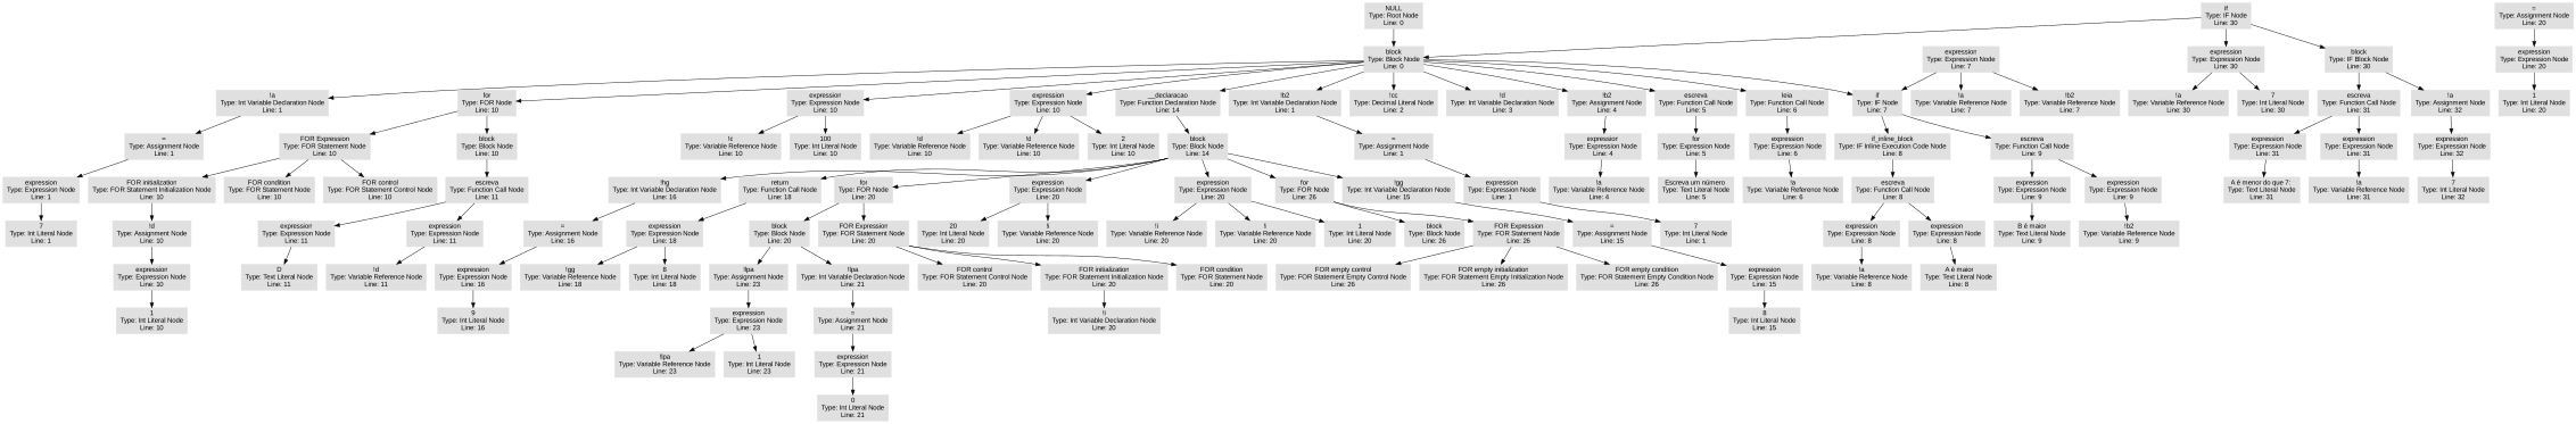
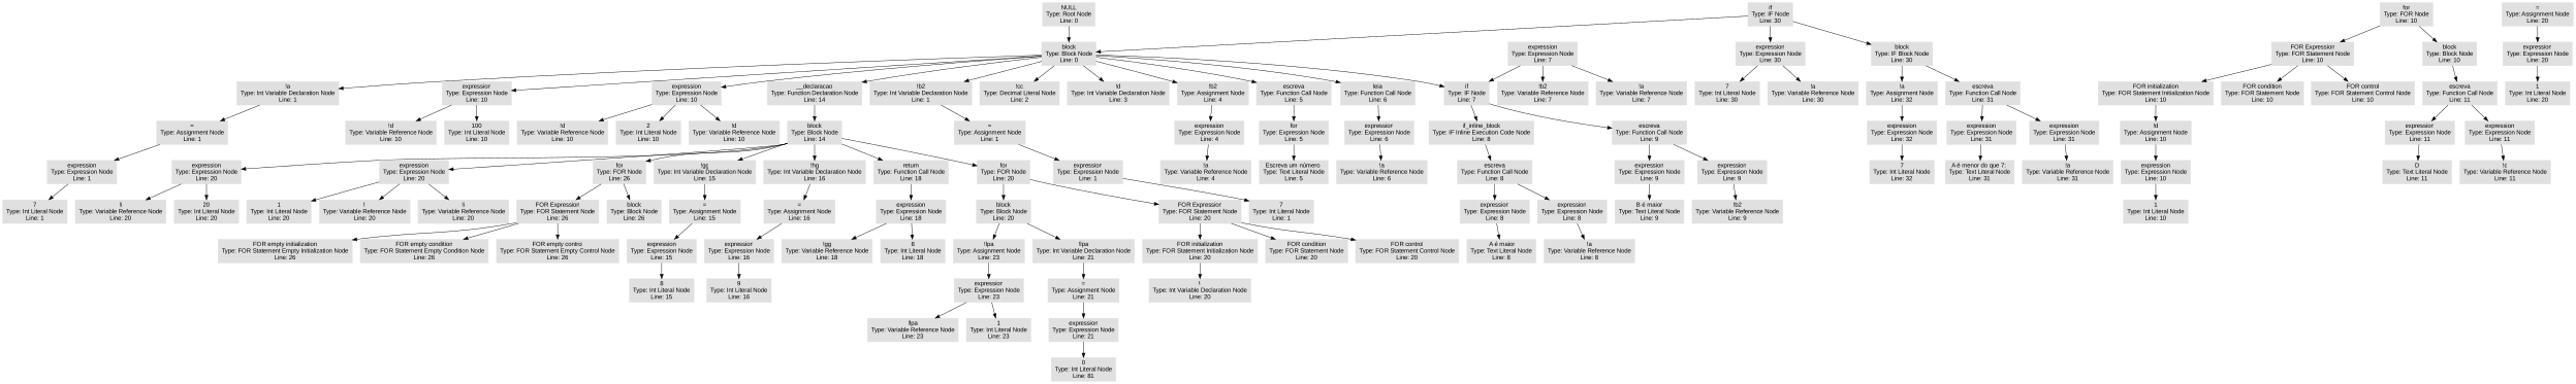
  digraph {
    fontname="Liberation Sans"
    node [color="#E0E0E0" fontname="Liberation Sans" shape=box style=filled]
    edge [fontname="Liberation Sans"]
    n1 [label="NULL\nType: Root Node\nLine: 0"]
    n2 [label="block\nType: Block Node\nLine: 0"]
    n3 [label="!a\nType: Int Variable Declaration Node\nLine: 1"]
    n4 [label="!b2\nType: Int Variable Declaration Node\nLine: 1"]
    n5 [label="!cc\nType: Decimal Literal Node\nLine: 2"]
    n6 [label="!d\nType: Int Variable Declaration Node\nLine: 3"]
    n7 [label="!b2\nType: Assignment Node\nLine: 4"]
    n8 [label="escreva\nType: Function Call Node\nLine: 5"]
    n9 [label="leia\nType: Function Call Node\nLine: 6"]
    n10 [label="if\nType: IF Node\nLine: 7"]
    n11 [label="for\nType: FOR Node\nLine: 10"]
    n12 [label="expression\nType: Expression Node\nLine: 10"]
    n13 [label="expression\nType: Expression Node\nLine: 10"]
    n14 [label="__declaracao\nType: Function Declaration Node\nLine: 14"]
    n15 [label="=\nType: Assignment Node\nLine: 1"]
    n16 [label="=\nType: Assignment Node\nLine: 1"]
    n17 [label="expression\nType: Expression Node\nLine: 4"]
    n18 [label="for\nType: Expression Node\nLine: 5"]
    n19 [label="expression\nType: Expression Node\nLine: 6"]
    n20 [label="if_inline_block\nType: IF Inline Execution Code Node\nLine: 8"]
    n21 [label="escreva\nType: Function Call Node\nLine: 9"]
    n22 [label="FOR Expression\nType: FOR Statement Node\nLine: 10"]
    n23 [label="block\nType: Block Node\nLine: 10"]
    n24 [label="!d\nType: Variable Reference Node\nLine: 10"]
    n25 [label="100\nType: Int Literal Node\nLine: 10"]
    n26 [label="!d\nType: Variable Reference Node\nLine: 10"]
    n27 [label="!d\nType: Variable Reference Node\nLine: 10"]
    n28 [label="2\nType: Int Literal Node\nLine: 10"]
    n29 [label="block\nType: Block Node\nLine: 14"]
    n30 [label="if\nType: IF Node\nLine: 30"]
    n31 [label="expression\nType: Expression Node\nLine: 30"]
    n32 [label="block\nType: IF Block Node\nLine: 30"]
    n33 [label="expression\nType: Expression Node\nLine: 1"]
    n34 [label="7\nType: Int Literal Node\nLine: 1"]
    n35 [label="expression\nType: Expression Node\nLine: 1"]
    n36 [label="7\nType: Int Literal Node\nLine: 1"]
    n37 [label="!a\nType: Variable Reference Node\nLine: 4"]
    n38 [label="Escreva um número \nType: Text Literal Node\nLine: 5"]
    n39 [label="!a\nType: Variable Reference Node\nLine: 6"]
    n40 [label="expression\nType: Expression Node\nLine: 7"]
    n41 [label="!a\nType: Variable Reference Node\nLine: 7"]
    n42 [label="!b2\nType: Variable Reference Node\nLine: 7"]
    n43 [label="escreva\nType: Function Call Node\nLine: 8"]
    n44 [label="expression\nType: Expression Node\nLine: 9"]
    n45 [label="expression\nType: Expression Node\nLine: 9"]
    n46 [label="expression\nType: Expression Node\nLine: 8"]
    n47 [label="expression\nType: Expression Node\nLine: 8"]
    n48 [label=" A é maior\nType: Text Literal Node\nLine: 8"]
    n49 [label="!a\nType: Variable Reference Node\nLine: 8"]
    n50 [label="B é maior\nType: Text Literal Node\nLine: 9"]
    n51 [label="!b2\nType: Variable Reference Node\nLine: 9"]
    n52 [label="FOR initialization\nType: FOR Statement Initialization Node\nLine: 10"]
    n53 [label="FOR condition\nType: FOR Statement Node\nLine: 10"]
    n54 [label="FOR control\nType: FOR Statement Control Node\nLine: 10"]
    n55 [label="escreva\nType: Function Call Node\nLine: 11"]
    n56 [label="!d\nType: Assignment Node\nLine: 10"]
    n57 [label="expression\nType: Expression Node\nLine: 10"]
    n58 [label="1\nType: Int Literal Node\nLine: 10"]
    n59 [label="expression\nType: Expression Node\nLine: 11"]
    n60 [label="expression\nType: Expression Node\nLine: 11"]
    n61 [label="D\nType: Text Literal Node\nLine: 11"]
    n62 [label="!d\nType: Variable Reference Node\nLine: 11"]
    n63 [label="!gg\nType: Int Variable Declaration Node\nLine: 15"]
    n64 [label="!hg\nType: Int Variable Declaration Node\nLine: 16"]
    n65 [label="return\nType: Function Call Node\nLine: 18"]
    n66 [label="for\nType: FOR Node\nLine: 20"]
    n67 [label="expression\nType: Expression Node\nLine: 20"]
    n68 [label="expression\nType: Expression Node\nLine: 20"]
    n69 [label="for\nType: FOR Node\nLine: 26"]
    n70 [label="=\nType: Assignment Node\nLine: 15"]
    n71 [label="=\nType: Assignment Node\nLine: 16"]
    n72 [label="expression\nType: Expression Node\nLine: 18"]
    n73 [label="FOR Expression\nType: FOR Statement Node\nLine: 20"]
    n74 [label="block\nType: Block Node\nLine: 20"]
    n75 [label="!i\nType: Variable Reference Node\nLine: 20"]
    n76 [label="20\nType: Int Literal Node\nLine: 20"]
    n77 [label="!i\nType: Variable Reference Node\nLine: 20"]
    n78 [label="!i\nType: Variable Reference Node\nLine: 20"]
    n79 [label="1\nType: Int Literal Node\nLine: 20"]
    n80 [label="FOR Expression\nType: FOR Statement Node\nLine: 26"]
    n81 [label="block\nType: Block Node\nLine: 26"]
    n82 [label="expression\nType: Expression Node\nLine: 15"]
    n83 [label="8\nType: Int Literal Node\nLine: 15"]
    n84 [label="expression\nType: Expression Node\nLine: 16"]
    n85 [label="9\nType: Int Literal Node\nLine: 16"]
    n86 [label="!gg\nType: Variable Reference Node\nLine: 18"]
    n87 [label="8\nType: Int Literal Node\nLine: 18"]
    n88 [label="FOR initialization\nType: FOR Statement Initialization Node\nLine: 20"]
    n89 [label="FOR condition\nType: FOR Statement Node\nLine: 20"]
    n90 [label="FOR control\nType: FOR Statement Control Node\nLine: 20"]
    n91 [label="!lpa\nType: Int Variable Declaration Node\nLine: 21"]
    n92 [label="!lpa\nType: Assignment Node\nLine: 23"]
    n93 [label="!i\nType: Int Variable Declaration Node\nLine: 20"]
    n94 [label="=\nType: Assignment Node\nLine: 20"]
    n95 [label="expression\nType: Expression Node\nLine: 20"]
    n96 [label="1\nType: Int Literal Node\nLine: 20"]
    n97 [label="=\nType: Assignment Node\nLine: 21"]
    n98 [label="expression\nType: Expression Node\nLine: 23"]
    n99 [label="expression\nType: Expression Node\nLine: 21"]
-   n100 [label="0\nType: Int Literal Node\nLine: 21"]
+   n100 [label="0\nType: Int Literal Node\nLine: 81"]
    n101 [label="!lpa\nType: Variable Reference Node\nLine: 23"]
    n102 [label="1\nType: Int Literal Node\nLine: 23"]
    n103 [label="FOR empty initialization\nType: FOR Statement Empty Initialization Node\nLine: 26"]
    n104 [label="FOR empty condition\nType: FOR Statement Empty Condition Node\nLine: 26"]
    n105 [label="FOR empty control\nType: FOR Statement Empty Control Node\nLine: 26"]
    n106 [label="!a\nType: Variable Reference Node\nLine: 30"]
    n107 [label="7\nType: Int Literal Node\nLine: 30"]
    n108 [label="escreva\nType: Function Call Node\nLine: 31"]
    n109 [label="!a\nType: Assignment Node\nLine: 32"]
    n110 [label="expression\nType: Expression Node\nLine: 31"]
    n111 [label="expression\nType: Expression Node\nLine: 31"]
    n112 [label="expression\nType: Expression Node\nLine: 32"]
    n113 [label="A é menor do que 7: \nType: Text Literal Node\nLine: 31"]
    n114 [label="!a\nType: Variable Reference Node\nLine: 31"]
    n115 [label="7\nType: Int Literal Node\nLine: 32"]
    n1 -> n2
    n2 -> n3
    n2 -> n4
    n2 -> n5
    n2 -> n6
    n2 -> n7
    n2 -> n8
    n2 -> n9
    n2 -> n10
-   n2 -> n11
    n2 -> n12
    n2 -> n13
    n2 -> n14
    n3 -> n15
    n4 -> n16
    n7 -> n17
    n8 -> n18
    n9 -> n19
    n10 -> n20
    n10 -> n21
    n11 -> n22
    n11 -> n23
    n12 -> n24
    n12 -> n25
    n13 -> n26
    n13 -> n27
    n13 -> n28
    n14 -> n29
    n15 -> n33
    n16 -> n35
    n17 -> n37
    n18 -> n38
    n19 -> n39
    n20 -> n43
    n21 -> n44
    n21 -> n45
    n22 -> n52
    n22 -> n53
    n22 -> n54
    n23 -> n55
    n29 -> n63
    n29 -> n64
    n29 -> n65
    n29 -> n66
    n29 -> n67
    n29 -> n68
    n29 -> n69
    n30 -> n2
    n30 -> n31
    n30 -> n32
    n31 -> n106
    n31 -> n107
    n32 -> n108
    n32 -> n109
    n33 -> n34
    n35 -> n36
    n40 -> n10
    n40 -> n41
    n40 -> n42
    n43 -> n46
    n43 -> n47
    n44 -> n50
    n45 -> n51
    n46 -> n48
    n47 -> n49
    n52 -> n56
    n55 -> n59
    n55 -> n60
    n56 -> n57
    n57 -> n58
    n59 -> n61
    n60 -> n62
    n63 -> n70
    n64 -> n71
    n65 -> n72
    n66 -> n73
    n66 -> n74
    n67 -> n75
    n67 -> n76
    n68 -> n77
    n68 -> n78
    n68 -> n79
    n69 -> n80
    n69 -> n81
    n70 -> n82
    n71 -> n84
    n72 -> n86
    n72 -> n87
    n73 -> n88
    n73 -> n89
    n73 -> n90
    n74 -> n91
    n74 -> n92
    n80 -> n103
    n80 -> n104
    n80 -> n105
    n82 -> n83
    n84 -> n85
    n88 -> n93
    n91 -> n97
    n92 -> n98
    n94 -> n95
    n95 -> n96
    n97 -> n99
    n98 -> n101
    n98 -> n102
    n99 -> n100
    n108 -> n110
    n108 -> n111
    n109 -> n112
    n110 -> n113
    n111 -> n114
    n112 -> n115
  }
